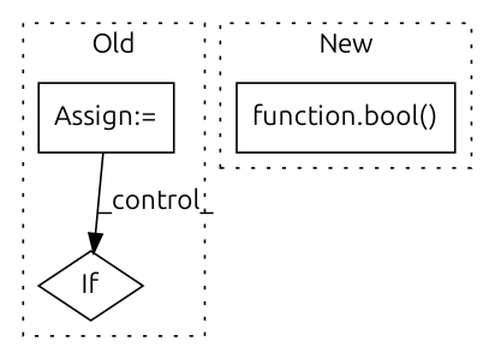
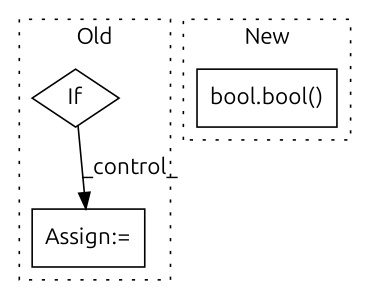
  digraph {
    fontname=Ubuntu
    node [l=3 shape=box fontname=Ubuntu]
    n1 [a=96 label=If s=3633 shape=diamond]
    n2 [a=68 label="Assign:=" s=3746]
-   n3 [a=75 l="5,1" label="function.bool()" s="6418,6467"]
+   n3 [a=75 l="5,1" label="bool.bool()" s="6418,6467"]
    subgraph cluster_1 {
      label=Old
      style=dotted
      n1
      n2
    }
    subgraph cluster_2 {
      label=New
      style=dotted
      n3
    }
-   n2 -> n1 [label=_control_ fontname=Ubuntu]
+   n1 -> n2 [label=_control_ fontname=Ubuntu]
  }
